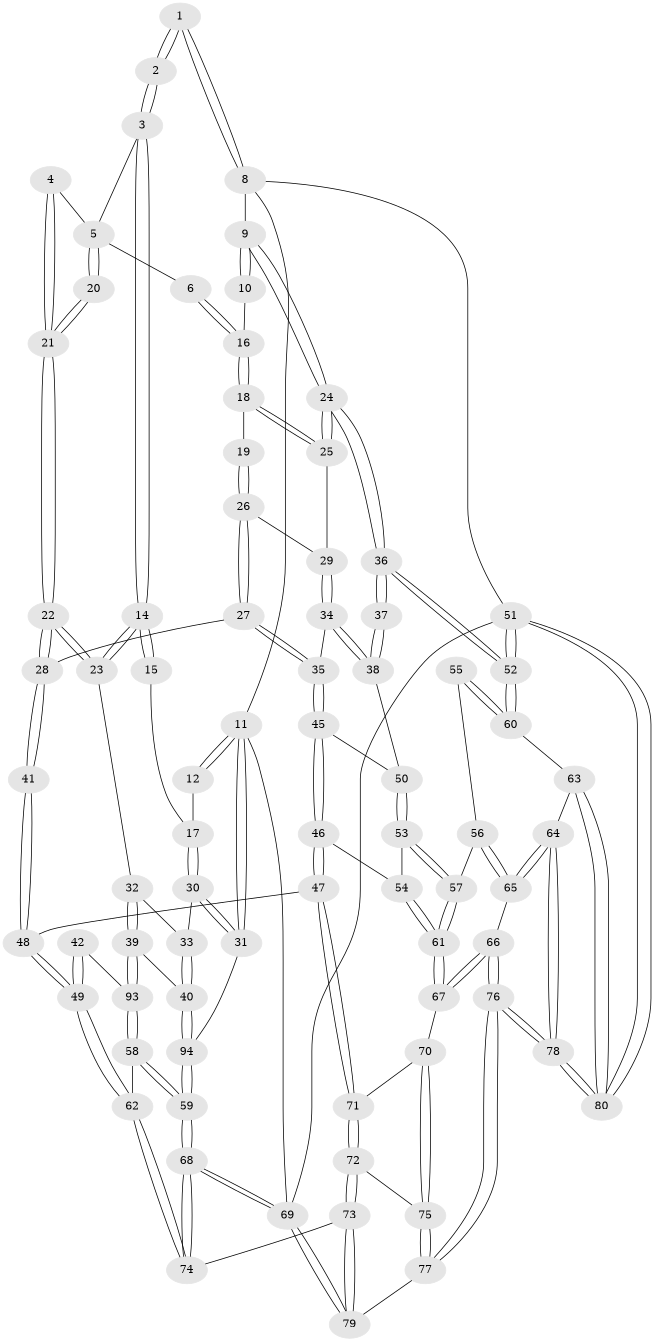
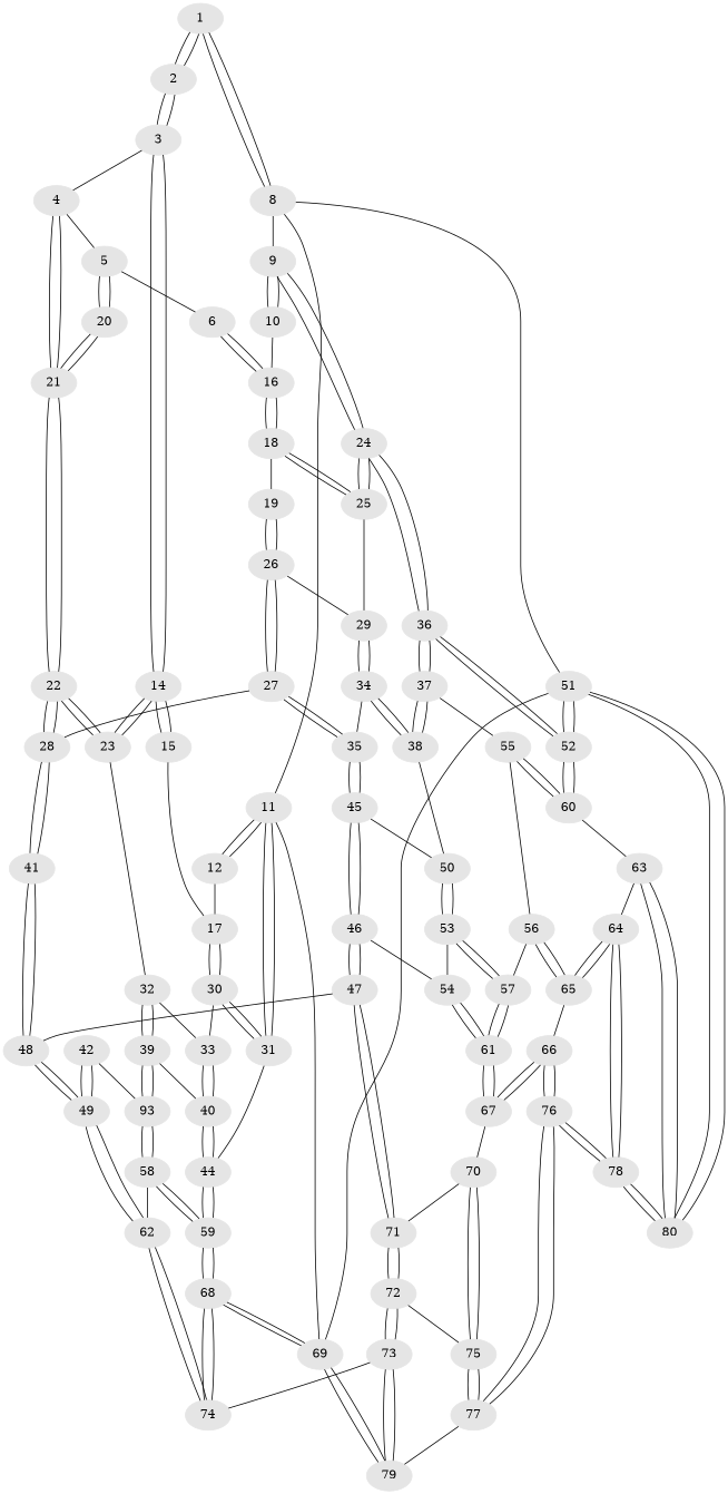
  graph {
    node [color=gray90 style=filled]
    1
    2
    8
    3
    9
    11
    51
    4
    14
    5
    21
    15
    23
    6
    20
    22
    16
    18
    10
    24
    12
    31
    69
    52
    80
    25
    36
    17
-   44 [label=94]
+   44
    79
    30
    32
    19
    33
    26
    29
    27
    28
    41
    39
    37
    34
    35
    45
    48
    38
    40
    59
    n49 [label=93]
    50
    46
    55
    60
    56
    53
    58
    42
    49
    62
    68
    47
    54
    71
    61
    72
    74
    57
    63
    67
    65
    66
    64
    70
    78
    76
    77
    75
    73
    1 -- 2
    1 -- 2
    1 -- 8
    1 -- 8
    2 -- 3
    2 -- 3
    8 -- 9
    8 -- 11
    8 -- 51
-   3 -- 5
+   3 -- 4
    3 -- 14
    3 -- 14
    9 -- 10
    9 -- 10
    9 -- 24
    9 -- 24
    11 -- 12
    11 -- 12
    11 -- 31
    11 -- 31
    11 -- 69
    51 -- 69
    51 -- 52
    51 -- 52
    51 -- 80
    51 -- 80
    4 -- 5
    4 -- 21
    4 -- 21
    14 -- 15
    14 -- 15
    14 -- 23
    14 -- 23
    5 -- 6
    5 -- 20
    5 -- 20
    21 -- 22
    21 -- 22
    15 -- 17
    23 -- 32
    6 -- 16
    6 -- 16
    20 -- 21
    20 -- 21
    22 -- 23
    22 -- 23
    22 -- 28
    22 -- 28
    16 -- 18
    16 -- 18
    18 -- 25
    18 -- 25
    18 -- 19
    10 -- 16
    24 -- 25
    24 -- 25
    24 -- 36
    24 -- 36
    12 -- 17
    31 -- 44
    69 -- 79
    69 -- 79
    52 -- 60
    52 -- 60
    25 -- 29
    36 -- 52
    36 -- 52
    36 -- 37
    36 -- 37
    17 -- 30
    17 -- 30
    44 -- 59
    44 -- 59
    30 -- 31
    30 -- 31
    30 -- 33
    32 -- 33
    32 -- 39
    32 -- 39
    19 -- 26
    19 -- 26
    33 -- 40
    33 -- 40
    26 -- 29
    26 -- 27
    26 -- 27
    29 -- 34
    29 -- 34
    27 -- 28
    27 -- 35
    27 -- 35
    28 -- 41
    28 -- 41
    41 -- 48
    41 -- 48
    39 -- 40
    39 -- n49
    39 -- n49
    37 -- 38
    37 -- 38
+   37 -- 55
    34 -- 35
    34 -- 38
    34 -- 38
    35 -- 45
    35 -- 45
    45 -- 50
    45 -- 46
    45 -- 46
    48 -- 49
    48 -- 49
    38 -- 50
    40 -- 44
    40 -- 44
    59 -- 68
    59 -- 68
    n49 -- 58
    n49 -- 58
    50 -- 53
    50 -- 53
    46 -- 47
    46 -- 47
    46 -- 54
    55 -- 60
    55 -- 60
    55 -- 56
    60 -- 63
    56 -- 57
    56 -- 65
    56 -- 65
    53 -- 54
    53 -- 57
    53 -- 57
    58 -- 59
    58 -- 59
    58 -- 62
    42 -- n49
    42 -- 49
    42 -- 49
    49 -- 62
    49 -- 62
    62 -- 74
    62 -- 74
    68 -- 69
    68 -- 69
    68 -- 74
    68 -- 74
    47 -- 48
    47 -- 71
    47 -- 71
    54 -- 61
    54 -- 61
    71 -- 72
    71 -- 72
    61 -- 67
    61 -- 67
    72 -- 75
    72 -- 73
    72 -- 73
    57 -- 61
    57 -- 61
    63 -- 80
    63 -- 80
    63 -- 64
    67 -- 70
    65 -- 66
    66 -- 67
    66 -- 67
    66 -- 76
    66 -- 76
    64 -- 65
    64 -- 65
    64 -- 78
    64 -- 78
    70 -- 71
    70 -- 75
    70 -- 75
    78 -- 80
    78 -- 80
    76 -- 78
    76 -- 78
    76 -- 77
    76 -- 77
    77 -- 79
    75 -- 77
    75 -- 77
    73 -- 79
    73 -- 79
    73 -- 74
  }
